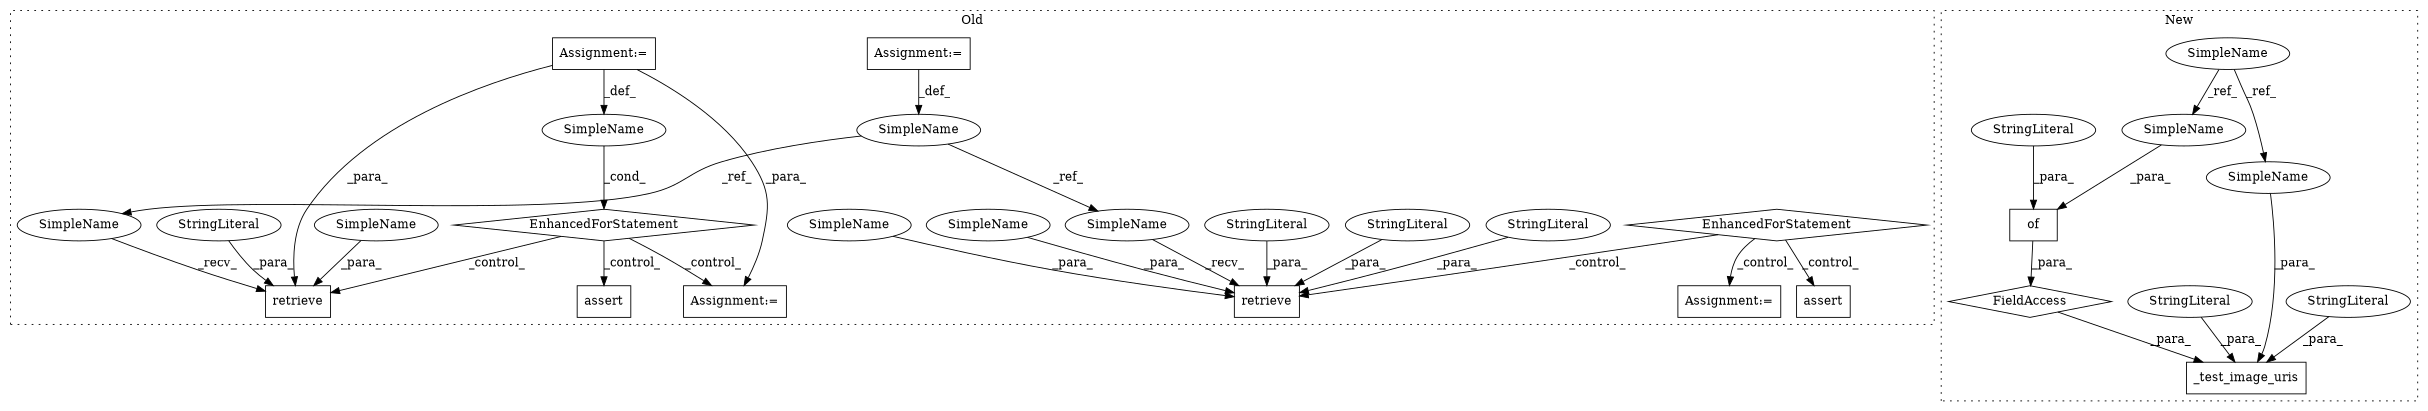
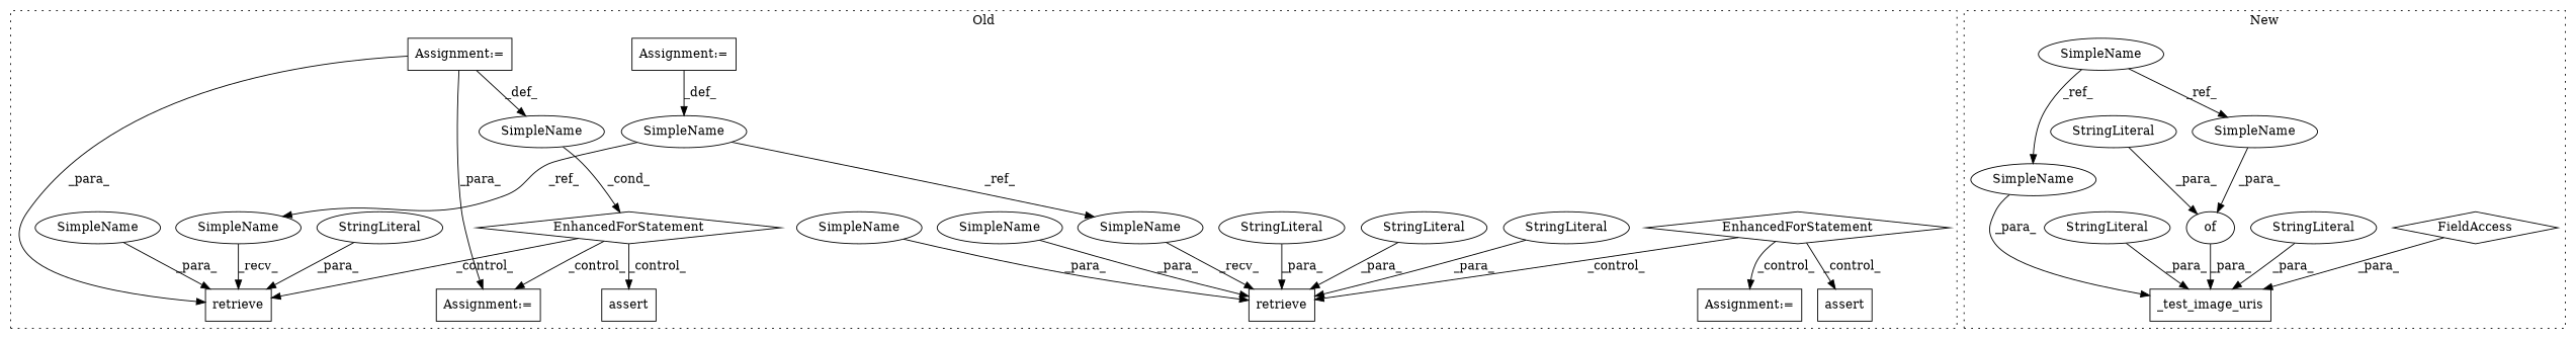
  digraph {
    node [a=42 l=10 s="2318,2444" shape=ellipse]
    n1 [a=70 l="78,2" label=EnhancedForStatement shape=diamond]
    n2 [l=9 label=SimpleName s=2403]
    n3 [a=32 l="9,1" label=retrieve s="2469,2581" shape=box]
    n4 [label=SimpleName s=2281]
    n5 [a=32 l="9,1" label=retrieve s="2874,2987" shape=box]
    n6 [a=70 l="53,2" label=EnhancedForStatement s="2738,2849" shape=diamond]
    n7 [a=45 l=12 label=StringLiteral s=2478]
    n8 [a=45 l=14 label=StringLiteral s=2962]
    n9 [a=45 label=StringLiteral s=2977]
    n10 [a=45 l=12 label=StringLiteral s=2883]
    n11 [a=6 l=7 label=assert s=3105 shape=box]
    n12 [a=7 l="78,2" label="Assignment:=" shape=box]
    n13 [a=6 l=7 label=assert s=2702 shape=box]
    n14 [a=7 l=1 label="Assignment:=" s=2598 shape=box]
    n15 [a=7 l=1 label="Assignment:=" s=3004 shape=box]
    n16 [a=7 label="Assignment:=" s=2281 shape=box]
    n17 [l=30 label=SimpleName s=2526]
    n18 [l=30 label=SimpleName s=2931]
    n19 [label=SimpleName s=2458]
    n20 [label=SimpleName s=2863]
    n21 [l=6 label=SimpleName s=2896]
    n22 [a=32 l="17,1" label=_test_image_uris s="2808,2950" shape=box]
    n23 [a=45 label=StringLiteral s=2897]
    n24 [l=30 label=SimpleName s=2613]
-   n25 [a=32 l="3,1" label=of s="2705,2801" shape=box]
+   n25 [a=32 l="3,1" label=of s="2705,2801"]
    n26 [a=45 l=12 label=StringLiteral s=2825]
    n27 [a=45 l=12 label=StringLiteral s=2758]
    n28 [a=22 l=25 label=FieldAccess s=2908 shape=diamond]
    n29 [l=30 label=SimpleName s=2866]
    n30 [l=30 label=SimpleName s=2771]
    subgraph cluster_1 {
      label=Old
      style=dotted
      n1
      n2
      n3
      n4
      n5
      n6
      n7
      n8
      n9
      n10
      n11
      n12
      n13
      n14
      n15
      n16
      n17
      n18
      n19
      n20
      n21
    }
    subgraph cluster_2 {
      label=New
      style=dotted
      n22
      n23
      n24
      n25
      n26
      n27
      n28
      n29
      n30
    }
    n1 -> n3 [label=_control_]
    n1 -> n13 [label=_control_]
    n1 -> n14 [label=_control_]
    n2 -> n1 [label=_cond_]
    n4 -> n19 [label=_ref_]
    n4 -> n20 [label=_ref_]
    n6 -> n5 [label=_control_]
    n6 -> n11 [label=_control_]
    n6 -> n15 [label=_control_]
    n7 -> n3 [label=_para_]
    n8 -> n5 [label=_para_]
    n9 -> n5 [label=_para_]
    n10 -> n5 [label=_para_]
    n12 -> n2 [label=_def_]
    n12 -> n3 [label=_para_]
    n12 -> n14 [label=_para_]
    n16 -> n4 [label=_def_]
    n17 -> n3 [label=_para_]
    n18 -> n5 [label=_para_]
    n19 -> n3 [label=_recv_]
    n20 -> n5 [label=_recv_]
    n21 -> n5 [label=_para_]
    n23 -> n22 [label=_para_]
    n24 -> n29 [label=_ref_]
    n24 -> n30 [label=_ref_]
-   n25 -> n28 [label=_para_]
+   n25 -> n22 [label=_para_]
    n26 -> n22 [label=_para_]
    n27 -> n25 [label=_para_]
    n28 -> n22 [label=_para_]
    n29 -> n22 [label=_para_]
    n30 -> n25 [label=_para_]
  }
